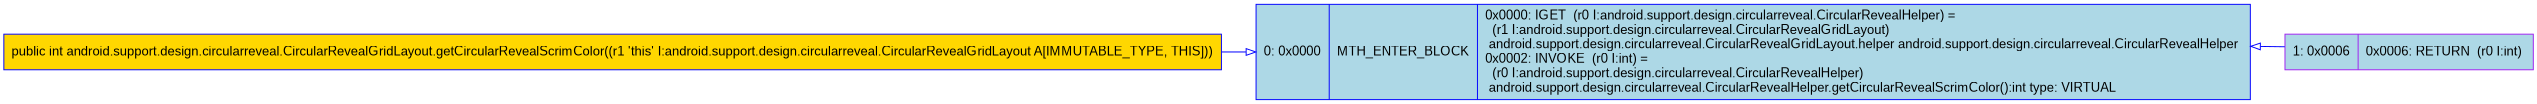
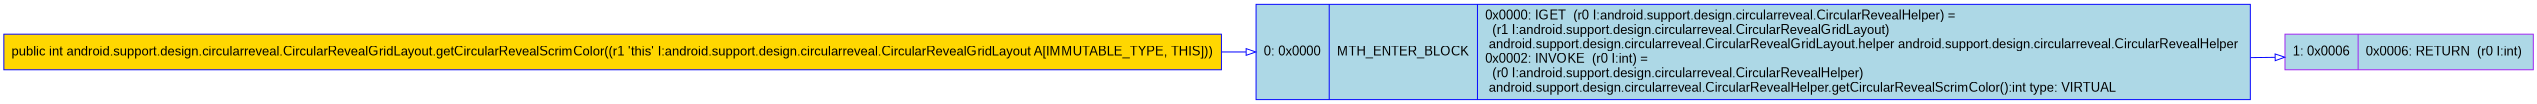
  digraph {
    rankdir=LR
    fontname="Liberation Sans"
    node [shape=record style=filled fillcolor=lightblue color=blue fontname="Liberation Sans"]
    edge [color=blue arrowhead=onormal fontname="Liberation Sans"]
    n1 [label="{0\:\ 0x0000|MTH_ENTER_BLOCK\l|0x0000: IGET  (r0 I:android.support.design.circularreveal.CircularRevealHelper) = \l  (r1 I:android.support.design.circularreveal.CircularRevealGridLayout)\l android.support.design.circularreveal.CircularRevealGridLayout.helper android.support.design.circularreveal.CircularRevealHelper \l0x0002: INVOKE  (r0 I:int) = \l  (r0 I:android.support.design.circularreveal.CircularRevealHelper)\l android.support.design.circularreveal.CircularRevealHelper.getCircularRevealScrimColor():int type: VIRTUAL \l}"]
    n2 [label="{1\:\ 0x0006|0x0006: RETURN  (r0 I:int) \l}" color=purple]
    n3 [label="{public int android.support.design.circularreveal.CircularRevealGridLayout.getCircularRevealScrimColor((r1 'this' I:android.support.design.circularreveal.CircularRevealGridLayout A[IMMUTABLE_TYPE, THIS])) }" fillcolor=gold]
-   n2 -> n1
+   n1 -> n2
    n3 -> n1
  }
